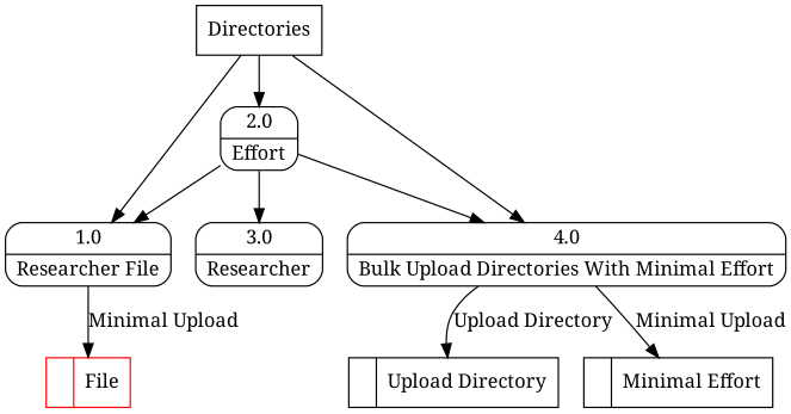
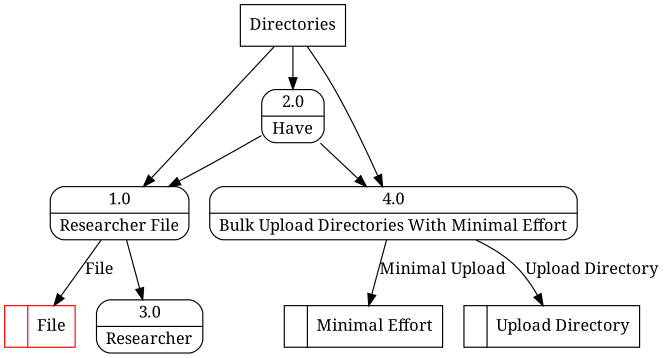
  digraph {
    fontname="Noto Serif"
    node [fontname="Noto Serif" shape=Mrecord]
    edge [fontname="Noto Serif"]
    n1 [label="<f0>  |<f1> Minimal Effort " shape=record]
    n2 [color=red label="<f0>  |<f1> File " shape=record]
    n3 [label="<f0>  |<f1> Upload Directory " shape=record]
    n4 [label=Directories shape=box]
    n5 [label="{<f0> 1.0|<f1> Researcher File }"]
-   n6 [label="{<f0> 2.0|<f1> Effort }"]
+   n6 [label="{<f0> 2.0|<f1> Have }"]
    n7 [label="{<f0> 4.0|<f1> Bulk Upload Directories With Minimal Effort }"]
    n8 [label="{<f0> 3.0|<f1> Researcher }"]
    n4 -> n5
    n4 -> n6
    n4 -> n7
-   n5 -> n2 [label="Minimal Upload"]
+   n5 -> n2 [label=File]
    n6 -> n5
    n6 -> n7
-   n6 -> n8
+   n5 -> n8
    n7 -> n1 [label="Minimal Upload"]
    n7 -> n3 [label="Upload Directory"]
  }
